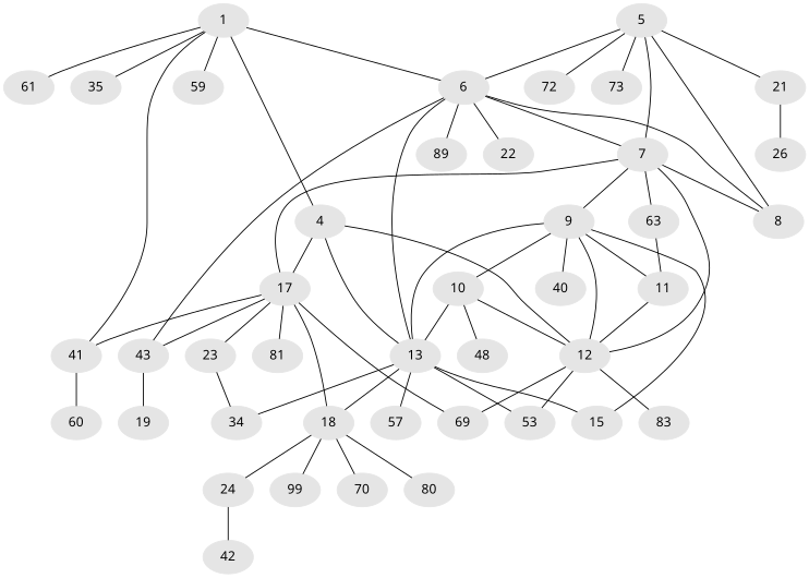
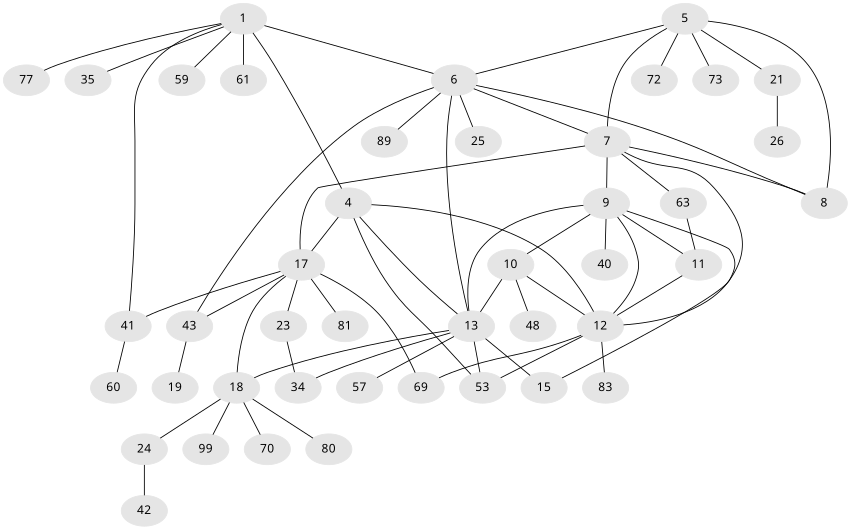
  graph {
    fontname="Noto Sans"
    node [color=gray90 fontname="Noto Sans" style=filled]
    edge [fontname="Noto Sans"]
    1 [super="+3+30+37+2"]
    4 [super="+71"]
    6
    35 [super="+51"]
    41 [super="+54+86+55"]
    59
    61
+   77
    12
    13 [super="+14+31+56"]
    17 [super="+29+82"]
    53
    7 [super="+28+67+22"]
    8 [super="+68+47"]
-   25 [label=22]
+   25
    43
    89
    60
    83
    69
    15 [super="+62"]
    18 [super="+19"]
    34
    57
    23
    81
    5
    21
    72
    73 [super="+85"]
    9 [super="+27+32+16+79+84+36"]
    63
    26
    n34 [label=19]
    10 [super="+44"]
    11
    40
    48
    24 [super="+33+65+45"]
    n40 [label=99]
    70
    80
    42
    1 -- 4 [weight=3]
    1 -- 6
    1 -- 35
    1 -- 41
    1 -- 59
    1 -- 61
+   1 -- 77
    4 -- 12
    4 -- 13
    4 -- 17
+   4 -- 53
    6 -- 13
    6 -- 7
    6 -- 8
    6 -- 25
    6 -- 43
    6 -- 89
    41 -- 60
    12 -- 53
    12 -- 83
    12 -- 69
    13 -- 53
    13 -- 15 [weight=2]
    13 -- 18
    13 -- 34
    13 -- 57
    17 -- 41
    17 -- 43
    17 -- 69
    17 -- 18 [weight=3]
    17 -- 23
    17 -- 81
    7 -- 12
    7 -- 17
    7 -- 8
    7 -- 9
    7 -- 63
    43 -- n34
    18 -- 24
    18 -- n40
    18 -- 70
    18 -- 80
    23 -- 34
    5 -- 6
    5 -- 7
    5 -- 8
    5 -- 21
    5 -- 72
    5 -- 73
    21 -- 26
    9 -- 12
    9 -- 13 [weight=2]
    9 -- 15
    9 -- 10
    9 -- 11
    9 -- 40
    63 -- 11
    10 -- 12
    10 -- 13
    10 -- 48
    11 -- 12
    24 -- 42
  }
